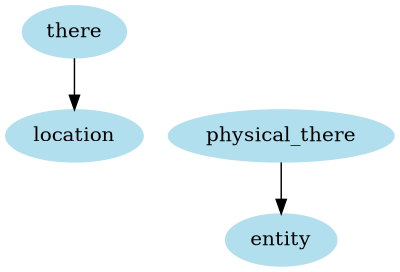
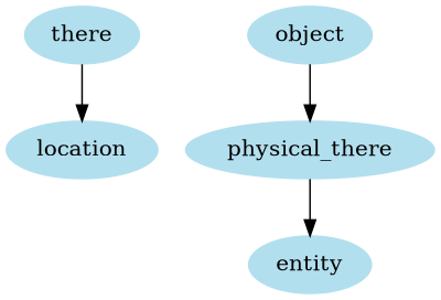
  digraph {
    node [color=lightblue2 style=filled]
    there
    location
    n3 [label=physical_there]
+   object
    entity
    there -> location
    n3 -> entity
+   object -> n3
  }
